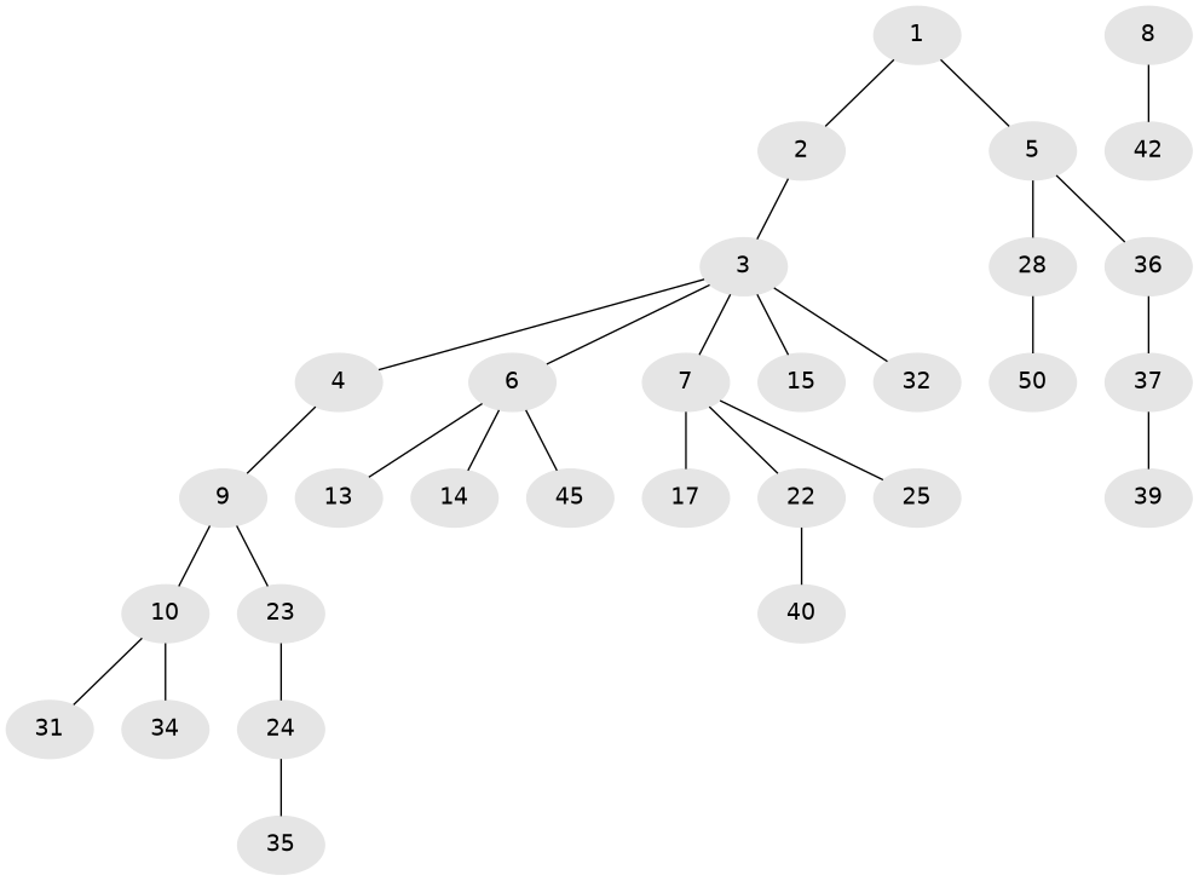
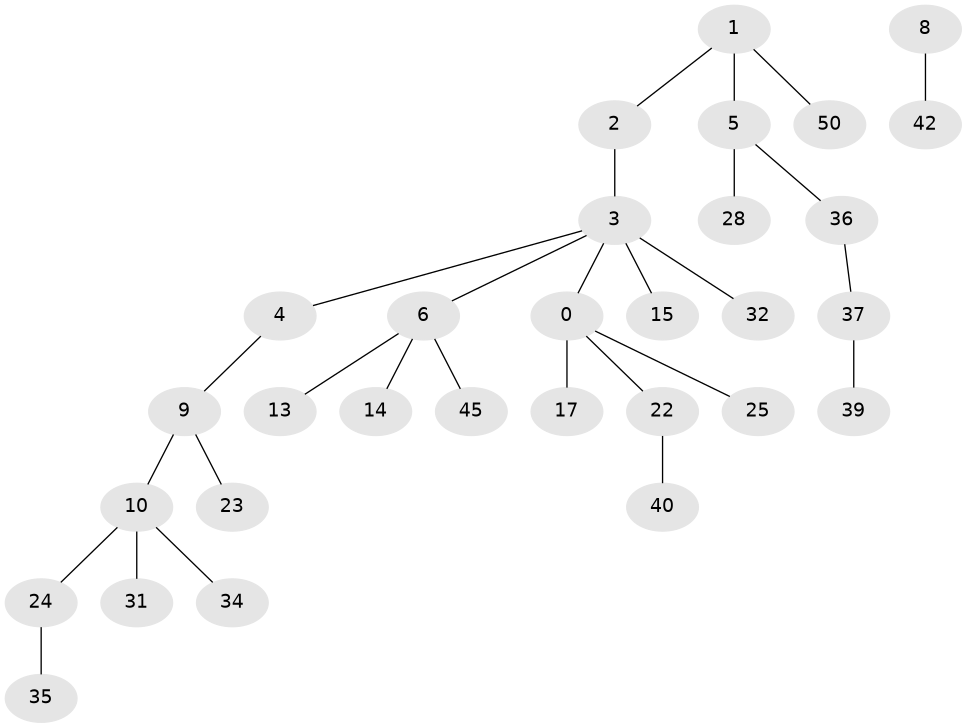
  graph {
    fontname="DejaVu Sans"
    node [color=gray90 fontname="DejaVu Sans" style=filled]
    edge [fontname="DejaVu Sans"]
    1 [super="+18"]
    2 [super="+44"]
    5 [super="+21"]
    50
    3 [super="+27"]
    28
    36 [super="+43"]
    4 [super="+48"]
    6 [super="+14"]
-   7 [super="+16"]
+   7 [super="+16" label=0]
    15 [super="+29"]
    32
    9 [super="+11"]
    13
    n15 [label=14]
    45 [super="+49"]
    17
    22 [super="+26"]
    25 [super="+30"]
    10 [super="+20"]
    23 [super="+38"]
    37 [super="+41"]
    8 [super="+12"]
    42
    40 [super="+46"]
    24 [super="+33"]
    31
    34
    35
    39
    1 -- 2
    1 -- 5
-   28 -- 50
+   1 -- 50
    2 -- 3
    5 -- 28
    5 -- 36
    3 -- 4
    3 -- 6
    3 -- 7
    3 -- 15
    3 -- 32
    36 -- 37
    4 -- 9
    6 -- 13
    6 -- n15
    6 -- 45
    7 -- 17
    7 -- 22
    7 -- 25
    9 -- 10
    9 -- 23
    22 -- 40
-   23 -- 24
+   10 -- 24
    10 -- 31
    10 -- 34
    37 -- 39
    8 -- 42
    24 -- 35
  }
